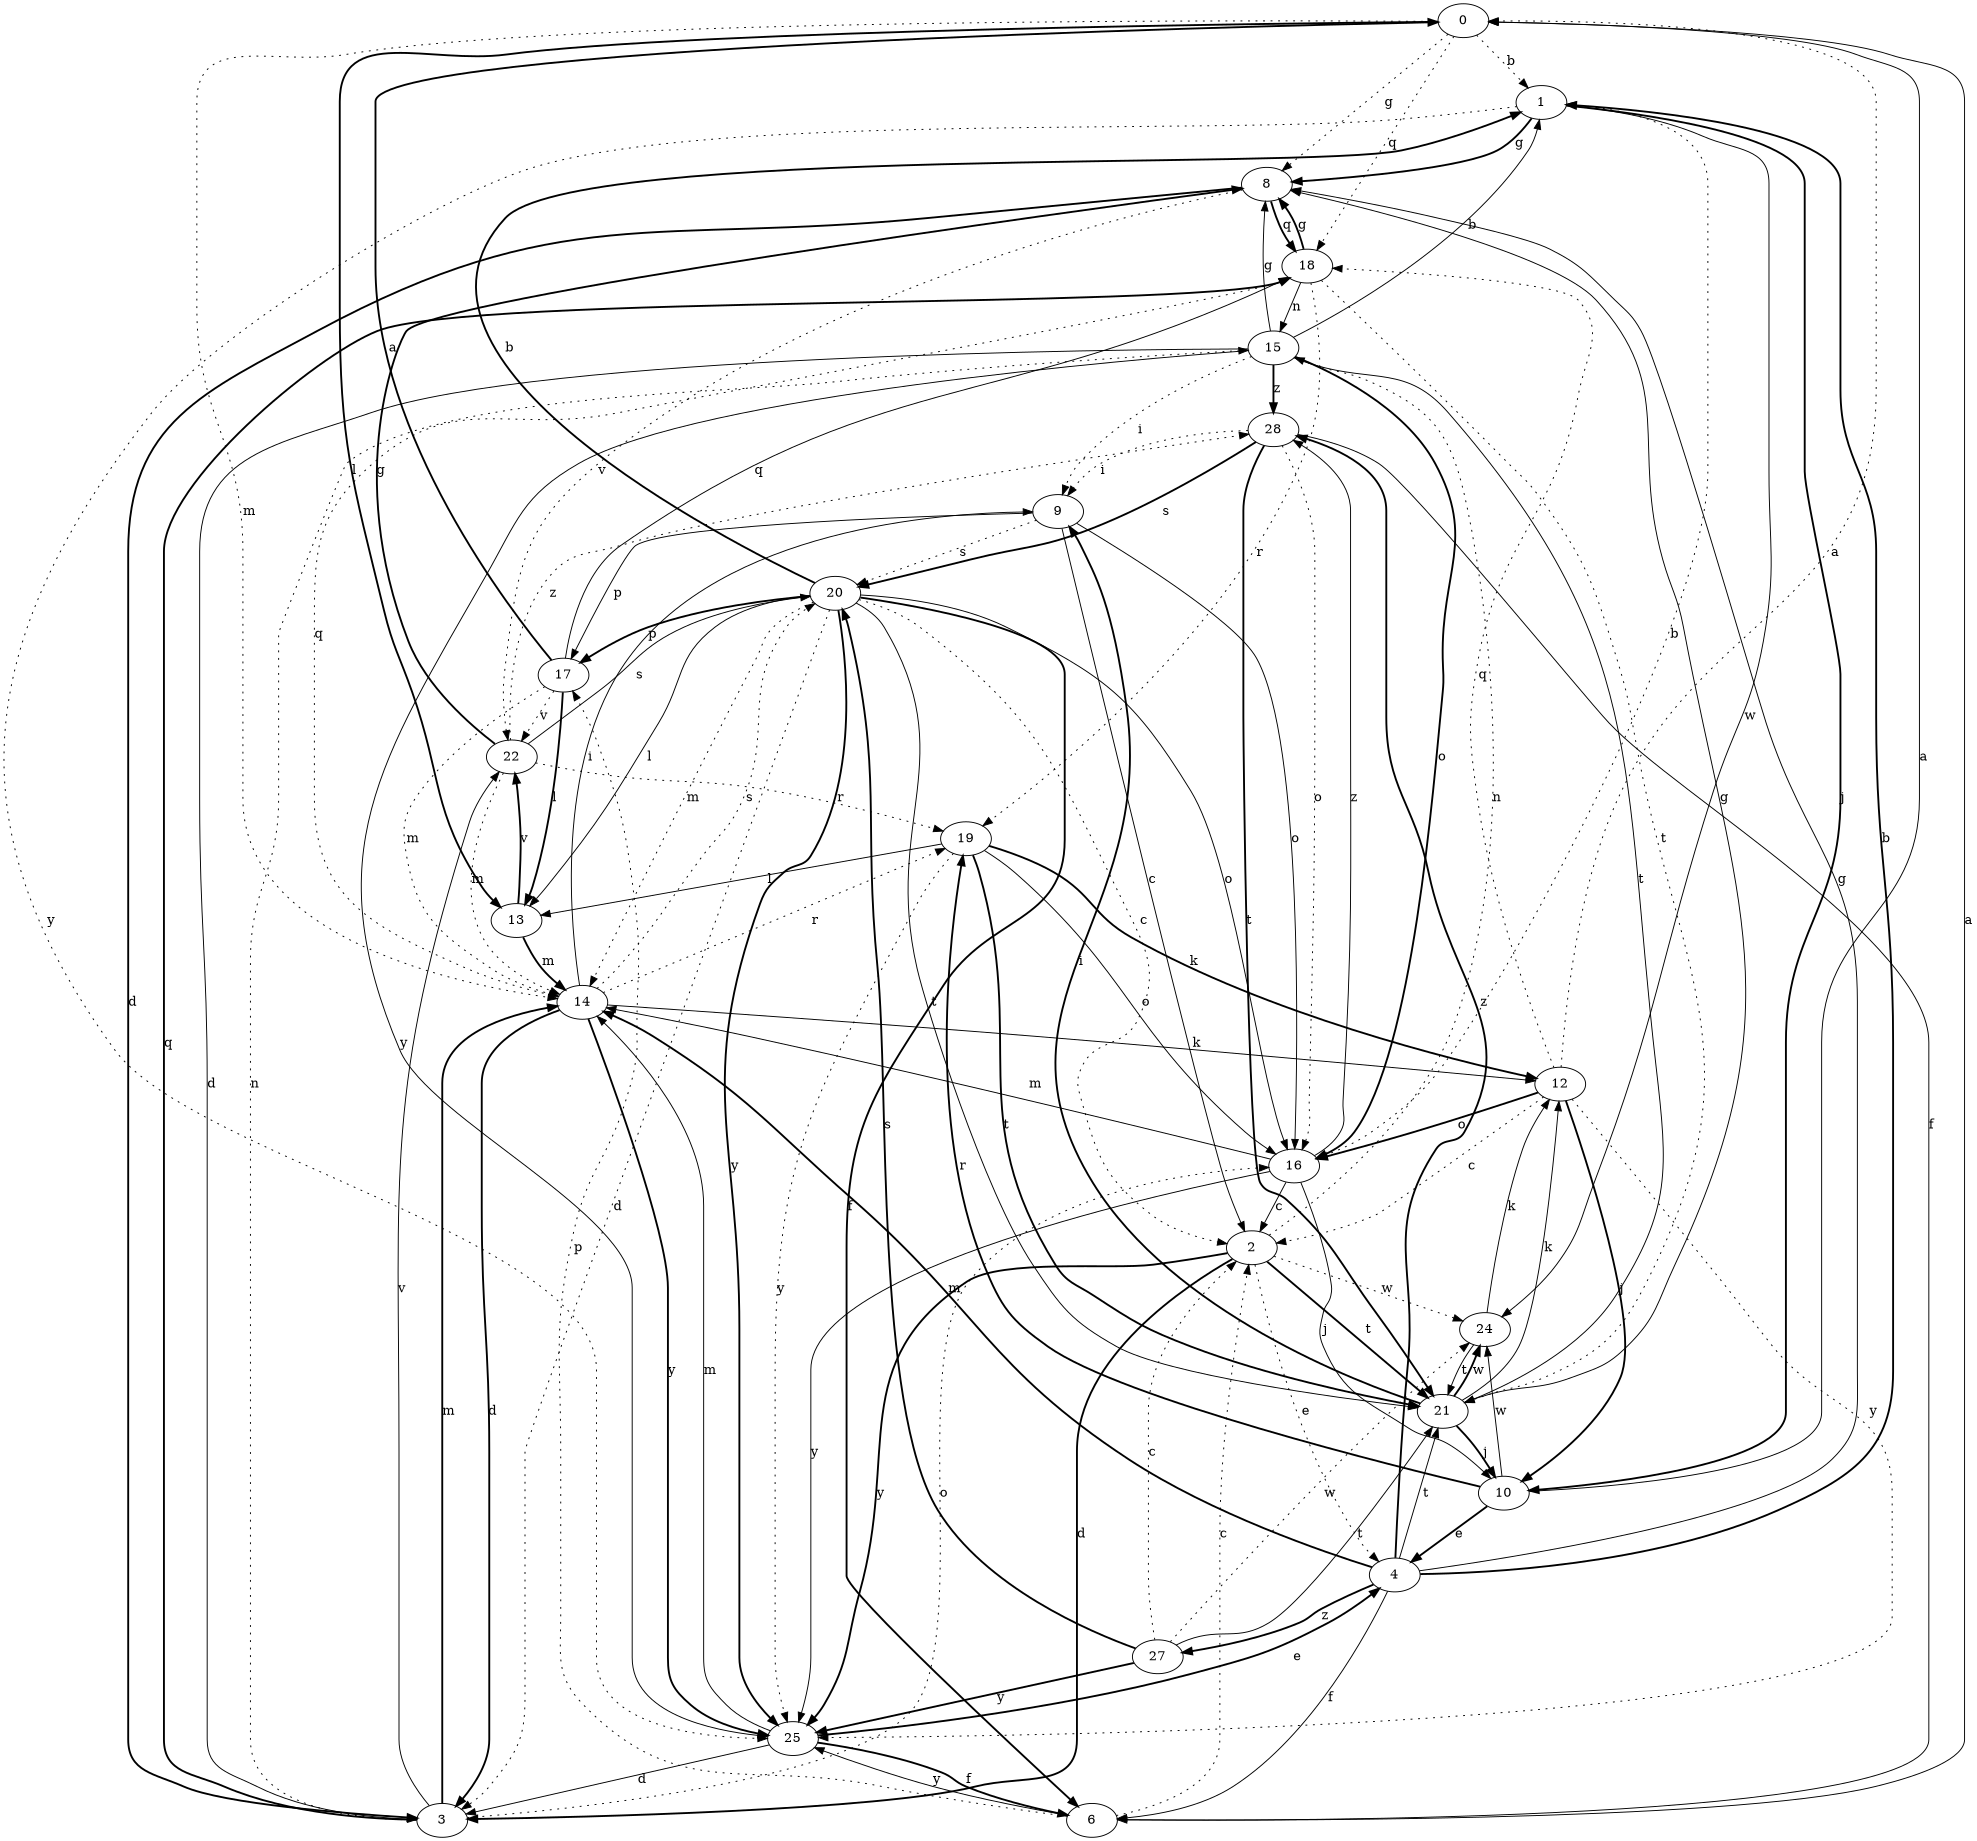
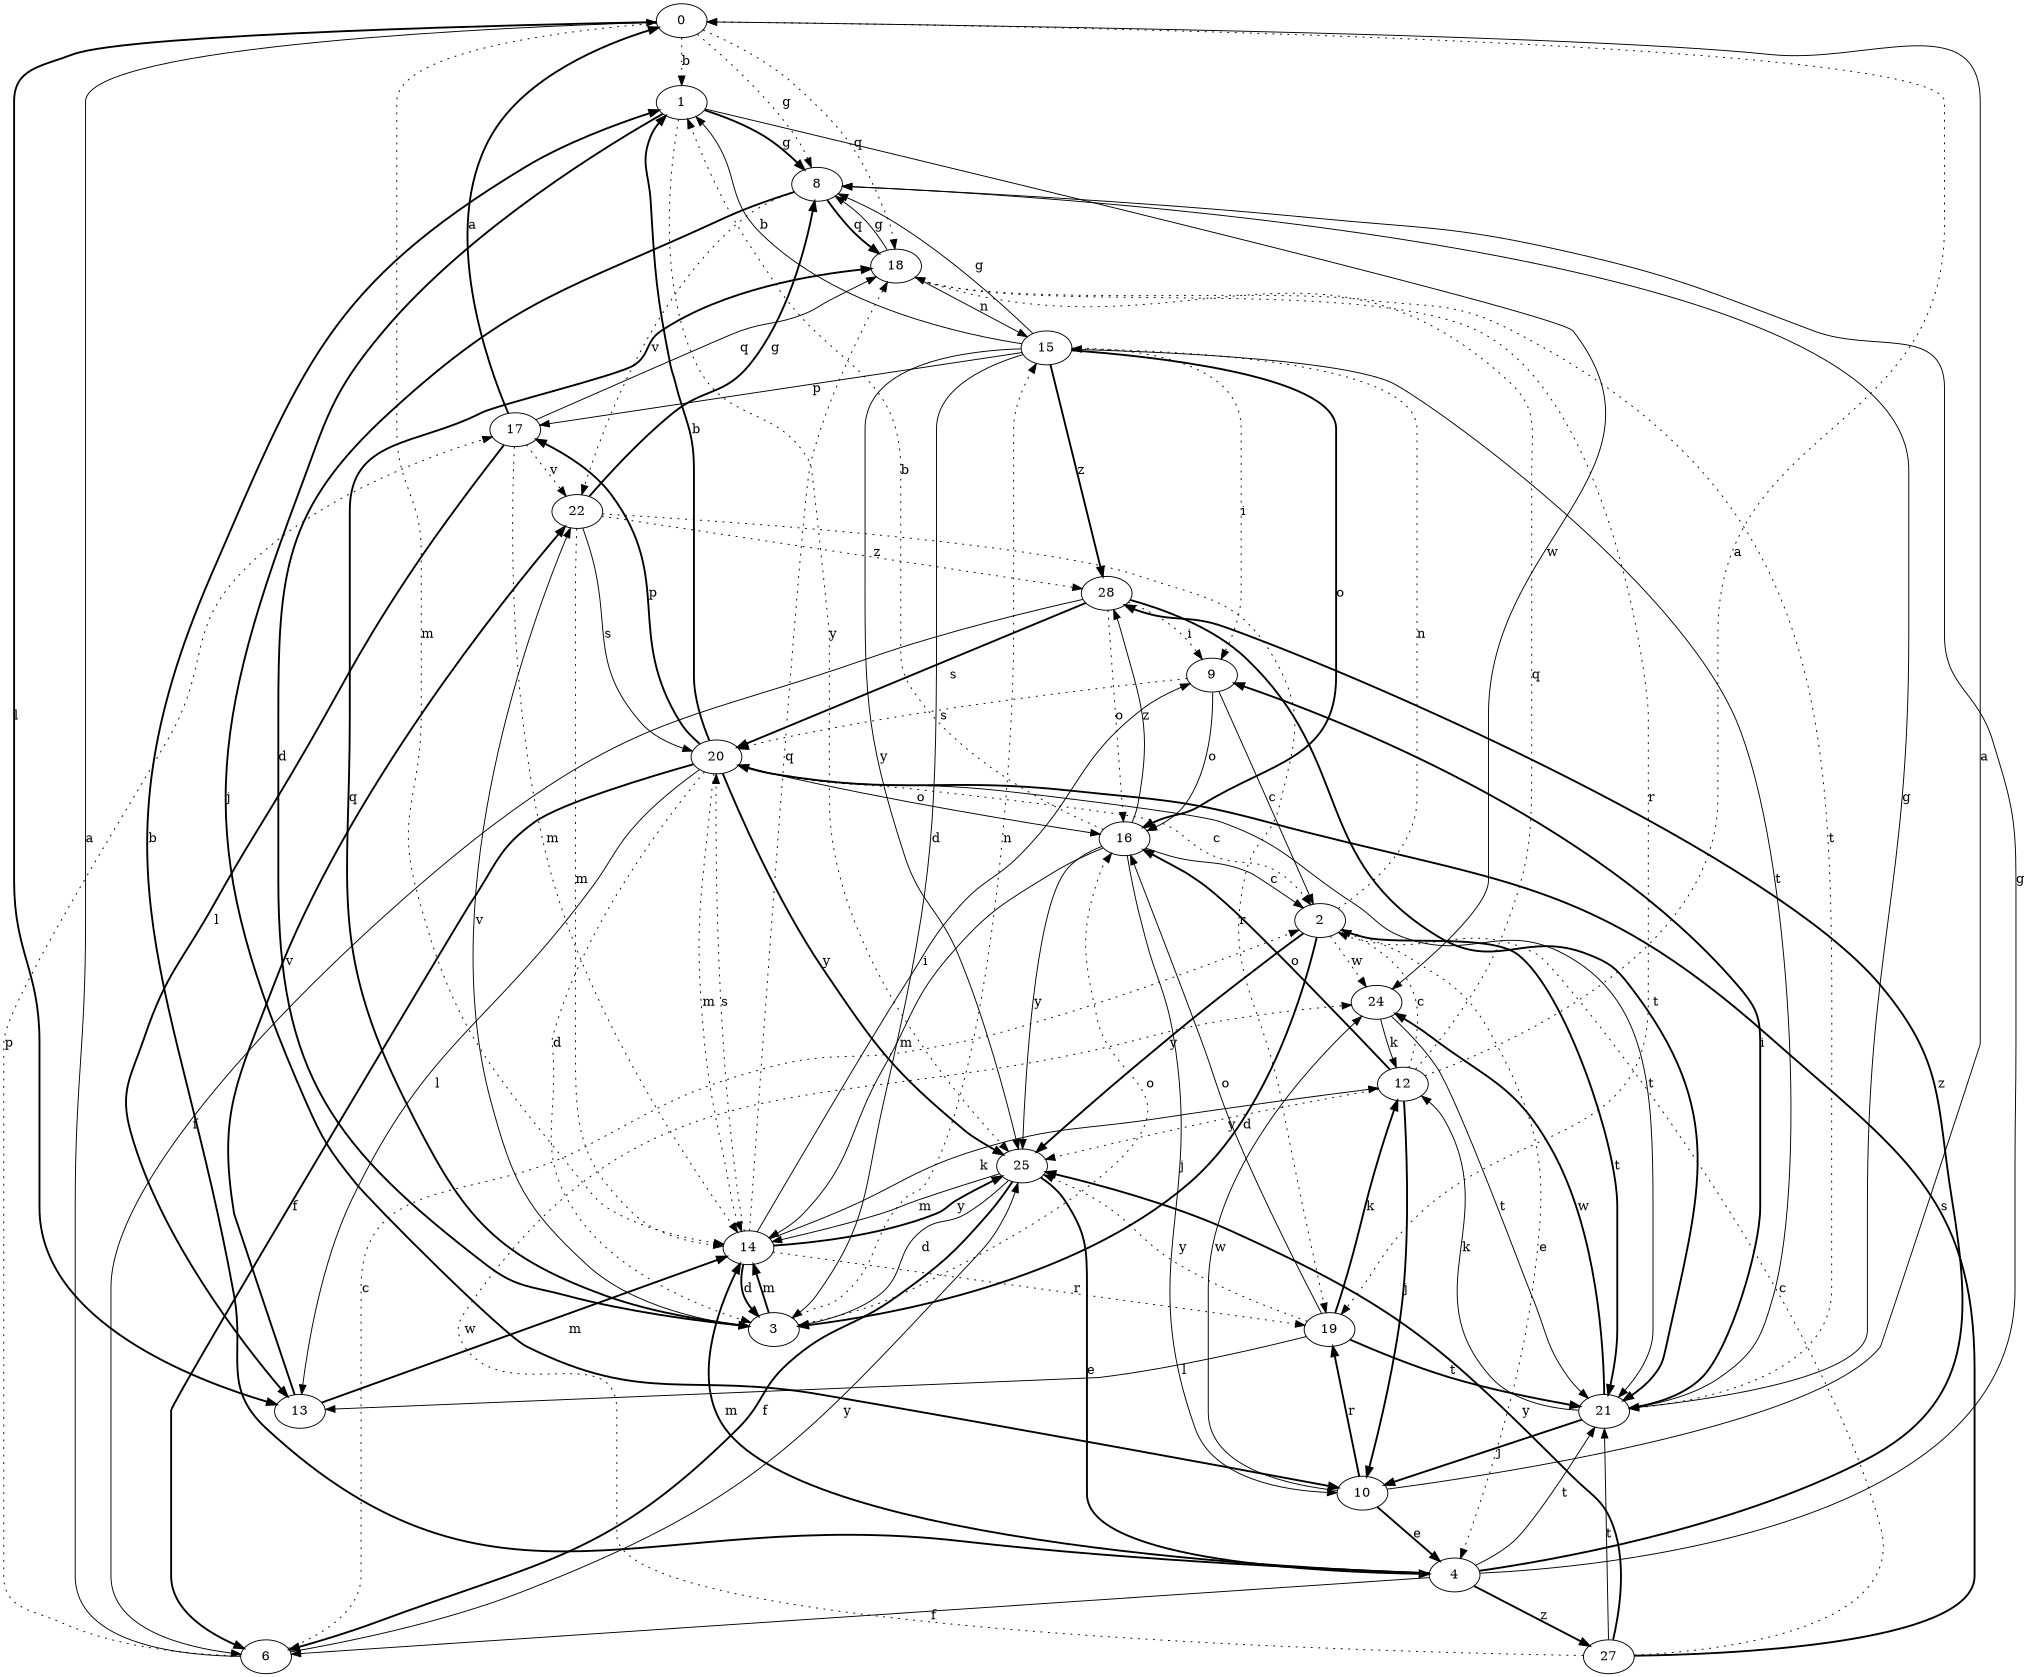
  strict digraph {
    edge [style=bold]
    0
    1
    8
    13
    14
    18
    10
    24
    25
    3
    22
    9
    20
    19
    12
    21
    15
    4
    6
    2
    16
    27
    28
    17
    0 -> 1 [label=b style=dotted]
    0 -> 8 [label=g style=dotted]
    0 -> 13 [label=l]
    0 -> 14 [label=m style=dotted]
    0 -> 18 [label=q style=dotted]
    1 -> 8 [label=g]
    1 -> 10 [label=j]
    1 -> 24 [label=w style=solid]
    1 -> 25 [label=y style=dotted]
    8 -> 18 [label=q]
    8 -> 3 [label=d]
    8 -> 22 [label=v style=dotted]
    13 -> 14 [label=m]
    13 -> 22 [label=v]
    14 -> 18 [label=q style=dotted]
    14 -> 25 [label=y]
    14 -> 3 [label=d]
    14 -> 9 [label=i style=solid]
    14 -> 20 [label=s style=dotted]
    14 -> 19 [label=r style=dotted]
    14 -> 12 [label=k style=solid]
-   18 -> 8 [label=g]
+   18 -> 8 [label=g style=solid]
    18 -> 19 [label=r style=dotted]
    18 -> 21 [label=t style=dotted]
    18 -> 15 [label=n style=solid]
    10 -> 0 [label=a style=solid]
    10 -> 24 [label=w style=solid]
    10 -> 19 [label=r]
    10 -> 4 [label=e]
    24 -> 12 [label=k style=solid]
    24 -> 21 [label=t style=solid]
    25 -> 14 [label=m style=solid]
    25 -> 3 [label=d style=solid]
    25 -> 4 [label=e]
    25 -> 6 [label=f]
    3 -> 14 [label=m]
    3 -> 18 [label=q]
    3 -> 22 [label=v style=solid]
    3 -> 15 [label=n style=dotted]
    3 -> 16 [label=o style=dotted]
    22 -> 8 [label=g]
    22 -> 14 [label=m style=dotted]
    22 -> 20 [label=s style=solid]
    22 -> 19 [label=r style=dotted]
    22 -> 28 [label=z style=dotted]
    9 -> 20 [label=s style=dotted]
    9 -> 2 [label=c style=solid]
    9 -> 16 [label=o style=solid]
    20 -> 1 [label=b]
    20 -> 13 [label=l style=solid]
    20 -> 14 [label=m style=dotted]
    20 -> 25 [label=y]
    20 -> 3 [label=d style=dotted]
    20 -> 21 [label=t style=solid]
    20 -> 6 [label=f]
    20 -> 2 [label=c style=dotted]
    20 -> 16 [label=o style=solid]
    20 -> 17 [label=p]
    19 -> 13 [label=l style=solid]
    19 -> 25 [label=y style=dotted]
    19 -> 12 [label=k]
    19 -> 21 [label=t]
    19 -> 16 [label=o style=solid]
    12 -> 0 [label=a style=dotted]
    12 -> 18 [label=q style=dotted]
    12 -> 10 [label=j]
    12 -> 25 [label=y style=dotted]
    12 -> 2 [label=c style=dotted]
    12 -> 16 [label=o]
    21 -> 8 [label=g style=solid]
    21 -> 10 [label=j]
    21 -> 24 [label=w]
    21 -> 9 [label=i]
    21 -> 12 [label=k style=solid]
    15 -> 1 [label=b style=solid]
    15 -> 8 [label=g style=solid]
    15 -> 25 [label=y style=solid]
    15 -> 3 [label=d style=solid]
    15 -> 9 [label=i style=dotted]
    15 -> 21 [label=t style=solid]
    15 -> 16 [label=o]
    15 -> 28 [label=z]
-   9 -> 17 [label=p style=solid]
+   15 -> 17 [label=p style=solid]
    4 -> 1 [label=b]
    4 -> 8 [label=g style=solid]
    4 -> 14 [label=m]
    4 -> 21 [label=t style=solid]
    4 -> 6 [label=f style=solid]
    4 -> 27 [label=z]
    4 -> 28 [label=z]
    6 -> 0 [label=a style=solid]
    6 -> 25 [label=y style=solid]
    6 -> 2 [label=c style=dotted]
    6 -> 17 [label=p style=dotted]
    2 -> 24 [label=w style=dotted]
    2 -> 25 [label=y]
    2 -> 3 [label=d]
    2 -> 21 [label=t]
    2 -> 15 [label=n style=dotted]
    2 -> 4 [label=e style=dotted]
    16 -> 1 [label=b style=dotted]
    16 -> 14 [label=m style=solid]
    16 -> 10 [label=j style=solid]
    16 -> 25 [label=y style=solid]
    16 -> 2 [label=c style=solid]
    16 -> 28 [label=z style=solid]
    27 -> 24 [label=w style=dotted]
    27 -> 25 [label=y]
    27 -> 20 [label=s]
    27 -> 21 [label=t style=solid]
    27 -> 2 [label=c style=dotted]
    28 -> 9 [label=i style=dotted]
    28 -> 20 [label=s]
    28 -> 21 [label=t]
    28 -> 6 [label=f style=solid]
    28 -> 16 [label=o style=dotted]
    17 -> 0 [label=a]
    17 -> 13 [label=l]
    17 -> 14 [label=m style=dotted]
    17 -> 18 [label=q style=solid]
    17 -> 22 [label=v style=dotted]
  }
